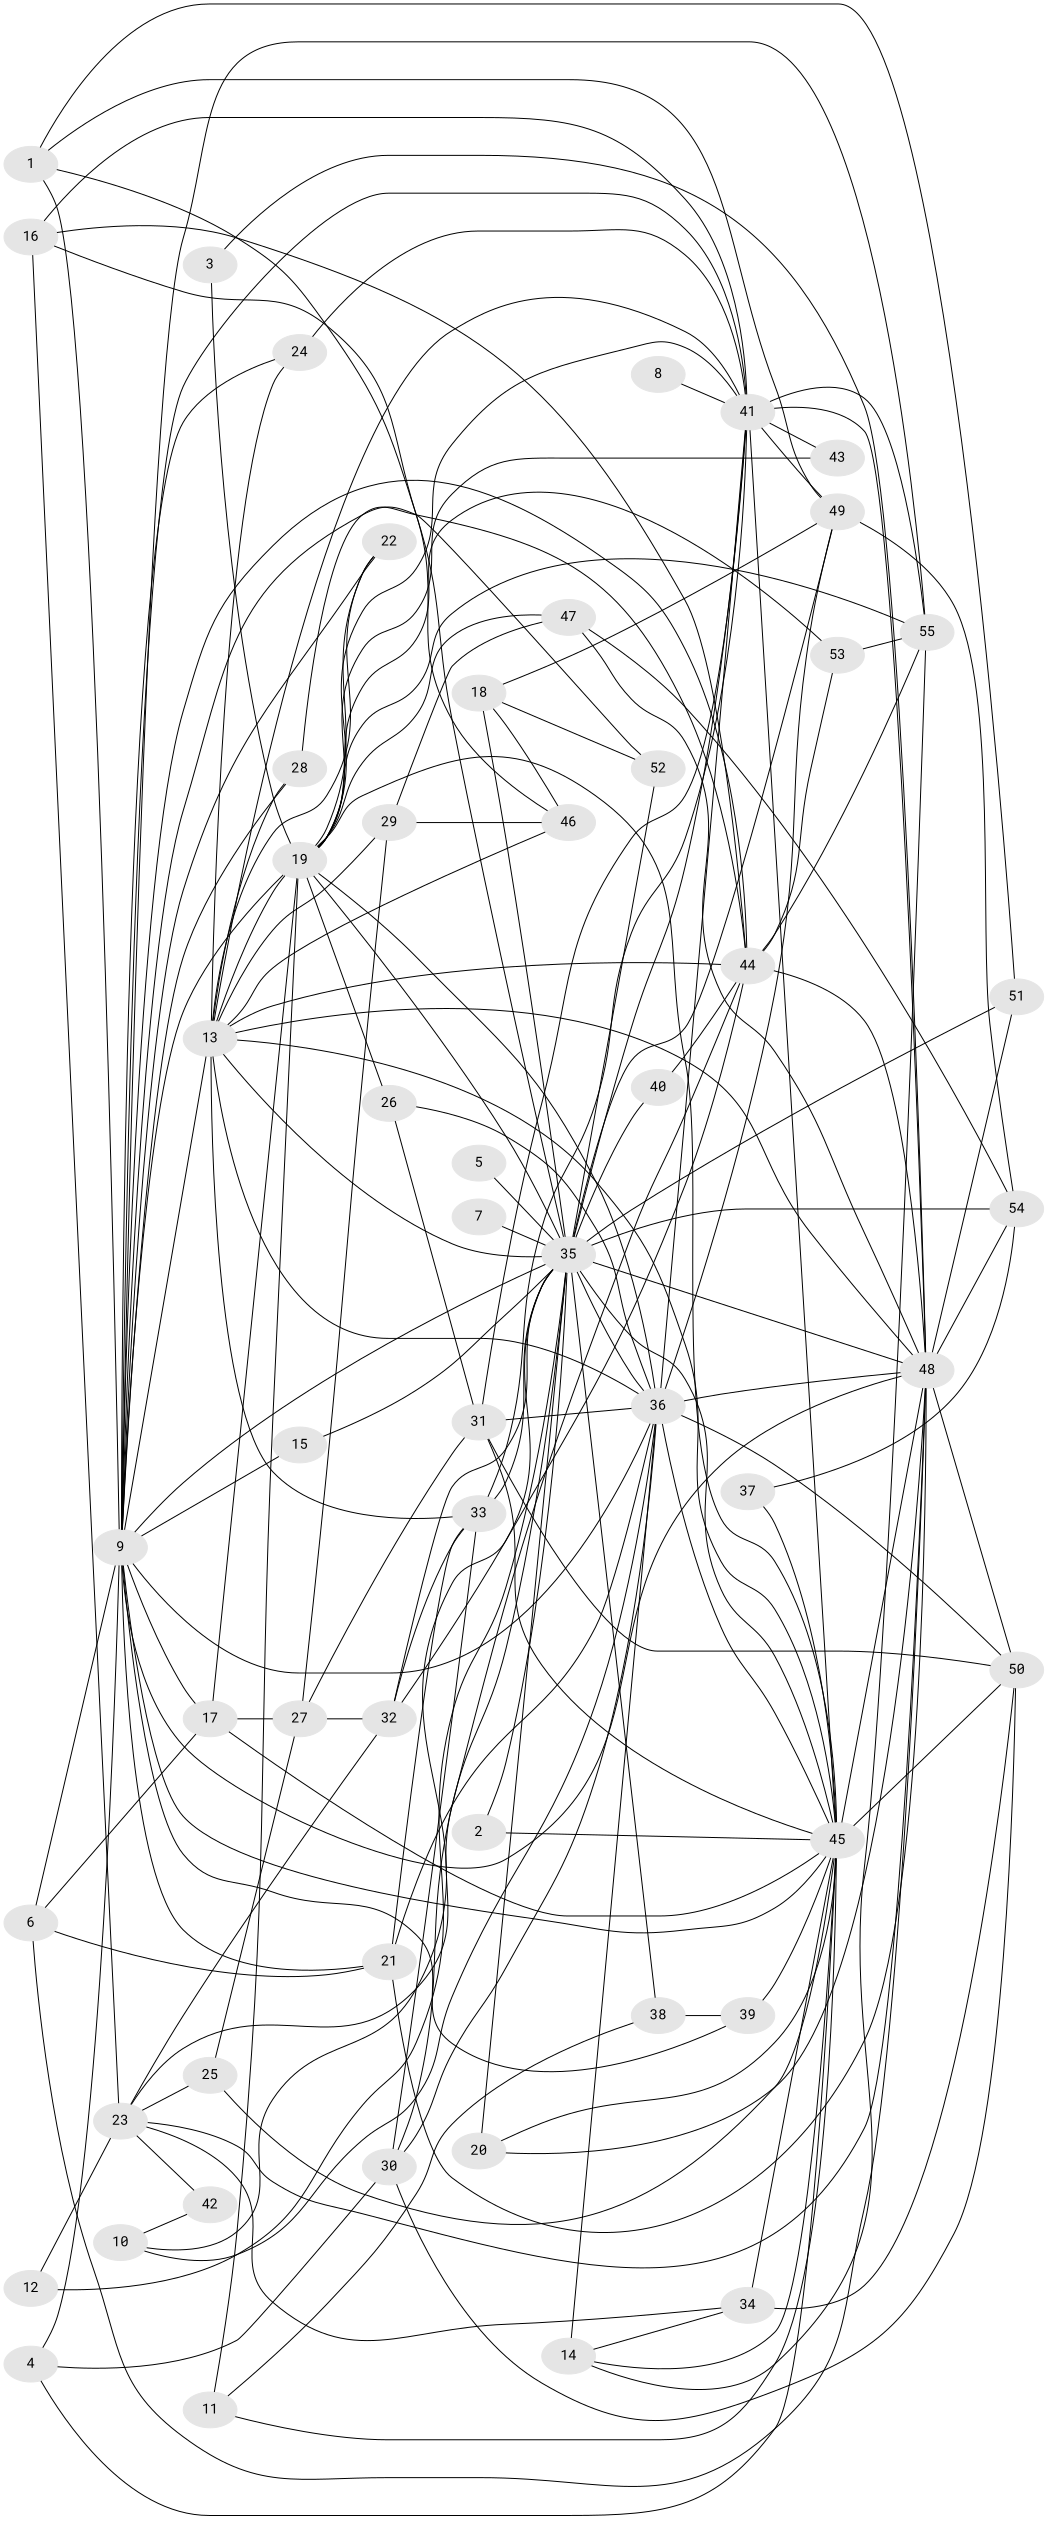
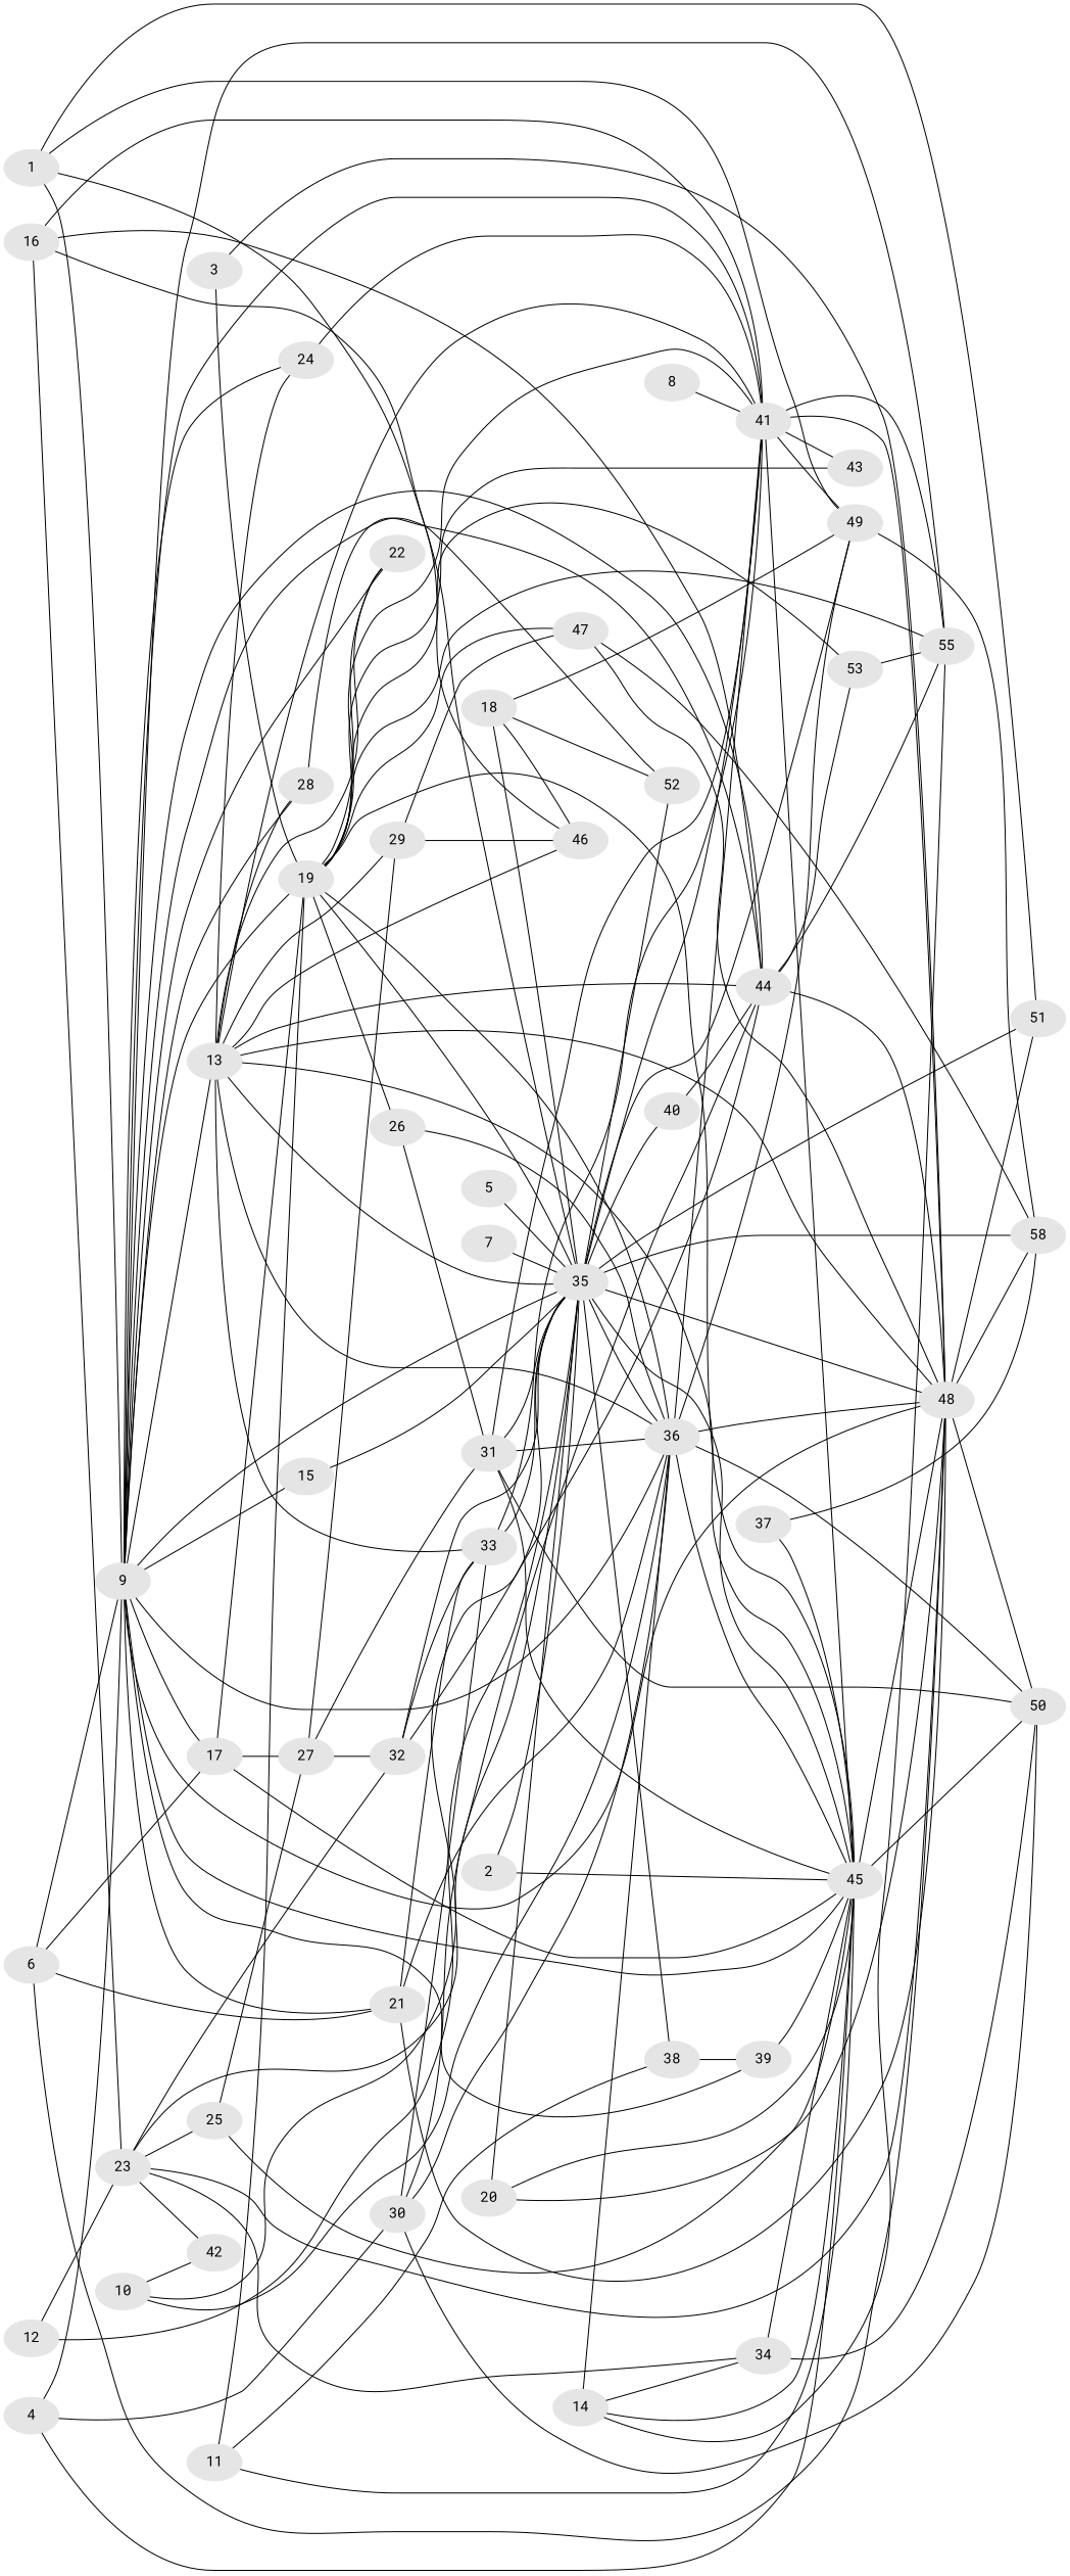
  graph {
    fontname="Roboto Mono"
    rankdir=LR
    node [color=gray90 fontname="Roboto Mono" style=filled]
    edge [fontname="Roboto Mono" weight=1.0]
    1
    9
    35
    49
    51
    45
    19
    17
    21
    48
    41
    13
    15
    22
    24
    28
    36
    39
    44
    52
    55
    38
    40
-   54
+   54 [label=58]
    2
    50
    3
    26
    43
    47
    53
    4
    30
    33
    5
    6
    27
    7
    8
    29
    46
    10
    42
    11
    12
    23
    34
    25
    32
    14
    16
    31
    18
    20
    37
    1 -- 9
    1 -- 35
    1 -- 49
    1 -- 51
    9 -- 35
    9 -- 45 [weight=2.0]
    9 -- 19 [weight=2.0]
    9 -- 17 [weight=2.0]
    9 -- 21
    9 -- 48 [weight=3.0]
    9 -- 41
    9 -- 13 [weight=2.0]
    9 -- 15
    9 -- 22
    9 -- 24 [weight=2.0]
    9 -- 28
    9 -- 36 [weight=4.0]
    9 -- 39
    9 -- 44
    9 -- 52
    9 -- 55
    35 -- 49
    35 -- 51
    35 -- 45
    35 -- 48 [weight=2.0]
    35 -- 41 [weight=2.0]
    35 -- 36 [weight=4.0]
    35 -- 52
    35 -- 38
    35 -- 40 [weight=2.0]
    35 -- 54 [weight=2.0]
    49 -- 54
    45 -- 48
    45 -- 50
    19 -- 35
    19 -- 45
    19 -- 41
    19 -- 22 [weight=2.0]
    19 -- 36 [weight=4.0]
    19 -- 55
    19 -- 26
    19 -- 43
    19 -- 47
    19 -- 53
    17 -- 45
    17 -- 19 [weight=2.0]
    17 -- 27
    21 -- 48
    21 -- 36
    21 -- 33
    48 -- 51
    48 -- 54
    48 -- 50
    41 -- 49 [weight=2.0]
    41 -- 45
    41 -- 48
    41 -- 55
    41 -- 43
    13 -- 35
    13 -- 45 [weight=2.0]
-   13 -- 19
    13 -- 48
    13 -- 41 [weight=2.0]
    13 -- 22
    13 -- 24
    13 -- 28
    13 -- 36 [weight=5.0]
    13 -- 44 [weight=2.0]
    13 -- 33
    13 -- 29
    13 -- 46
    15 -- 35
    24 -- 41
    28 -- 44
    36 -- 49
    36 -- 45 [weight=3.0]
    36 -- 48 [weight=4.0]
    36 -- 41 [weight=4.0]
    36 -- 50
    39 -- 45 [weight=3.0]
    44 -- 48
    44 -- 55
    44 -- 53
    38 -- 39
    40 -- 44
    2 -- 35
    2 -- 45
    3 -- 19
    3 -- 48
    26 -- 36 [weight=3.0]
    26 -- 31
    47 -- 48
    47 -- 54
    53 -- 55
    4 -- 9
    4 -- 45
    4 -- 30
    30 -- 35
    30 -- 36
    30 -- 50
    30 -- 33
    33 -- 35 [weight=2.0]
    33 -- 41 [weight=2.0]
    5 -- 35
    6 -- 9
    6 -- 17
    6 -- 21
    6 -- 48
    27 -- 29
    27 -- 32
    27 -- 31
    7 -- 35
    8 -- 41
    29 -- 47
    29 -- 46
    10 -- 35
    10 -- 36
    10 -- 42
    11 -- 45
    11 -- 19 [weight=2.0]
    11 -- 38
    12 -- 35 [weight=2.0]
    12 -- 23
    23 -- 48
    23 -- 44
    23 -- 42 [weight=2.0]
    23 -- 34
    23 -- 25
    23 -- 32
    34 -- 45
    34 -- 50
    25 -- 45
    25 -- 27
    32 -- 35
    32 -- 44
    32 -- 33
    14 -- 45
    14 -- 36
    14 -- 55
    14 -- 34
    16 -- 41
    16 -- 44
    16 -- 46
    16 -- 23
+   31 -- 35
    31 -- 45
    31 -- 41
    31 -- 36
    31 -- 50
    18 -- 35 [weight=3.0]
    18 -- 49
    18 -- 52
    18 -- 46
    20 -- 35
    20 -- 45
    20 -- 48
    37 -- 45
    37 -- 54
  }
